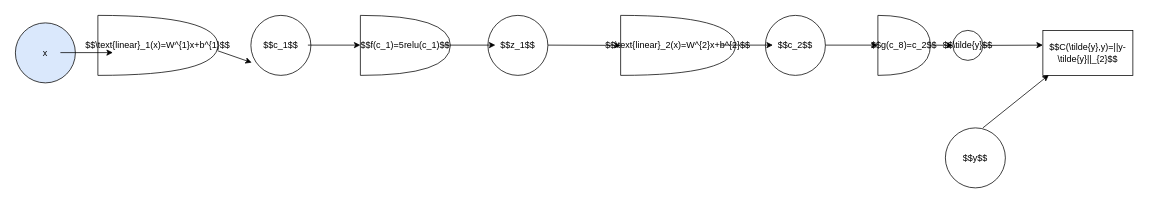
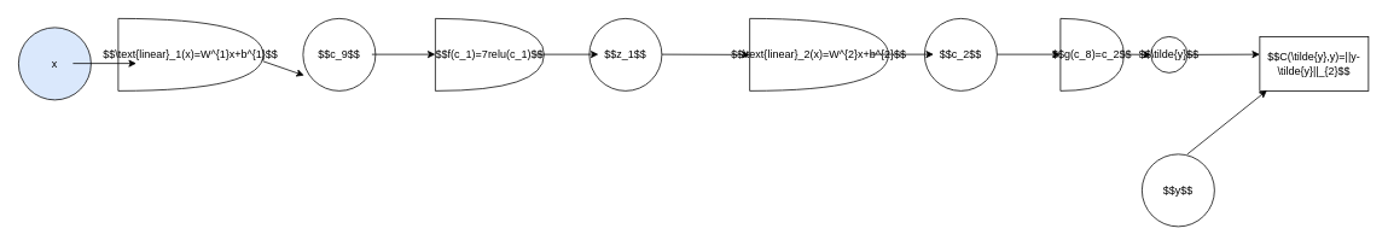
  <mxCell id="0" />
  <mxCell id="1" parent="0" />
  <mxCell id="2" value="x&lt;br&gt;" style="ellipse;whiteSpace=wrap;html=1;aspect=fixed;fillColor=#dae8fc;" vertex="1" parent="1"><mxGeometry x="20" y="30" width="80" height="80" as="geometry" /></mxCell>
  <mxCell id="3" value="$$\text{linear}_1(x)=W^{1}x+b^{1}$$" style="shape=or;whiteSpace=wrap;html=1;" vertex="1" parent="1"><mxGeometry x="130" y="20" width="160" height="80" as="geometry" /></mxCell>
- <mxCell id="4" value="$$c_1$$" style="ellipse;whiteSpace=wrap;html=1;aspect=fixed;" vertex="1" parent="1"><mxGeometry x="334" y="20" width="80" height="80" as="geometry" /></mxCell>
- <mxCell id="5" value="$$f(c_1)=5relu(c_1)$$" style="shape=or;whiteSpace=wrap;html=1;" vertex="1" parent="1"><mxGeometry x="480" y="20" width="120" height="80" as="geometry" /></mxCell>
+ <mxCell id="4" value="$$c_9$$" style="ellipse;whiteSpace=wrap;html=1;aspect=fixed;" vertex="1" parent="1"><mxGeometry x="334" y="20" width="80" height="80" as="geometry" /></mxCell>
+ <mxCell id="5" value="$$f(c_1)=7relu(c_1)$$" style="shape=or;whiteSpace=wrap;html=1;" vertex="1" parent="1"><mxGeometry x="480" y="20" width="120" height="80" as="geometry" /></mxCell>
  <mxCell id="6" value="$$z_1$$" style="ellipse;whiteSpace=wrap;html=1;aspect=fixed;" vertex="1" parent="1"><mxGeometry x="650" y="20" width="80" height="80" as="geometry" /></mxCell>
  <mxCell id="7" value="$$\text{linear}_2(x)=W^{2}x+b^{2}$$" style="shape=or;whiteSpace=wrap;html=1;" vertex="1" parent="1"><mxGeometry x="827" y="20" width="153" height="80" as="geometry" /></mxCell>
  <mxCell id="8" value="$$c_2$$" style="ellipse;whiteSpace=wrap;html=1;aspect=fixed;" vertex="1" parent="1"><mxGeometry x="1020" y="20" width="80" height="80" as="geometry" /></mxCell>
  <mxCell id="9" value="$$g(c_8)=c_2$$" style="shape=or;whiteSpace=wrap;html=1;" vertex="1" parent="1"><mxGeometry x="1170" y="20" width="70" height="80" as="geometry" /></mxCell>
  <mxCell id="10" value="$$\tilde{y}$$" style="ellipse;whiteSpace=wrap;html=1;aspect=fixed;" vertex="1" parent="1"><mxGeometry x="1270" y="40" width="40" height="40" as="geometry" /></mxCell>
  <mxCell id="11" value="$$y$$" style="ellipse;whiteSpace=wrap;html=1;aspect=fixed;" vertex="1" parent="1"><mxGeometry x="1260" y="170" width="80" height="80" as="geometry" /></mxCell>
  <mxCell id="12" value="$$C(\tilde{y},y)=||y-\tilde{y}||_{2}$$" style="rounded=0;whiteSpace=wrap;html=1;" vertex="1" parent="1"><mxGeometry x="1390" y="40" width="120" height="60" as="geometry" /></mxCell>
  <mxCell id="13" value="" style="endArrow=classic;html=1;rounded=0;" edge="1" parent="1"><mxGeometry width="50" height="50" relative="1" as="geometry"><mxPoint x="80" y="69.66" as="sourcePoint" /><mxPoint x="150" y="69.66" as="targetPoint" /></mxGeometry></mxCell>
  <mxCell id="14" value="" style="endArrow=classic;html=1;rounded=0;entryX=0.014;entryY=0.787;entryDx=0;entryDy=0;entryPerimeter=0;exitX=0.997;exitY=0.589;exitDx=0;exitDy=0;exitPerimeter=0;" edge="1" parent="1" source="3" target="4"><mxGeometry width="50" height="50" relative="1" as="geometry"><mxPoint x="290" y="150" as="sourcePoint" /><mxPoint x="360" y="150" as="targetPoint" /></mxGeometry></mxCell>
  <mxCell id="15" value="" style="endArrow=classic;html=1;rounded=0;" edge="1" parent="1"><mxGeometry width="50" height="50" relative="1" as="geometry"><mxPoint x="410" y="59.66" as="sourcePoint" /><mxPoint x="480" y="59.66" as="targetPoint" /></mxGeometry></mxCell>
  <mxCell id="16" value="" style="endArrow=classic;html=1;rounded=0;" edge="1" parent="1"><mxGeometry width="50" height="50" relative="1" as="geometry"><mxPoint x="590" y="59.66" as="sourcePoint" /><mxPoint x="660" y="59.66" as="targetPoint" /></mxGeometry></mxCell>
  <mxCell id="17" value="" style="endArrow=classic;html=1;rounded=0;entryX=0;entryY=0.5;entryDx=0;entryDy=0;entryPerimeter=0;" edge="1" parent="1" target="7"><mxGeometry width="50" height="50" relative="1" as="geometry"><mxPoint x="730" y="59.66" as="sourcePoint" /><mxPoint x="800" y="59.66" as="targetPoint" /></mxGeometry></mxCell>
  <mxCell id="18" value="&lt;br&gt;" style="text;html=1;align=center;verticalAlign=middle;resizable=0;points=[];autosize=1;strokeColor=none;fillColor=none;" vertex="1" parent="1"><mxGeometry x="1220" y="208" width="20" height="30" as="geometry" /></mxCell>
  <mxCell id="19" value="" style="endArrow=classic;html=1;rounded=0;exitX=1;exitY=0.5;exitDx=0;exitDy=0;" edge="1" parent="1" source="10"><mxGeometry width="50" height="50" relative="1" as="geometry"><mxPoint x="1320" y="59.66" as="sourcePoint" /><mxPoint x="1390" y="59.66" as="targetPoint" /></mxGeometry></mxCell>
  <mxCell id="20" value="" style="endArrow=classic;html=1;rounded=0;entryX=0.066;entryY=0.992;entryDx=0;entryDy=0;entryPerimeter=0;" edge="1" parent="1" target="12"><mxGeometry width="50" height="50" relative="1" as="geometry"><mxPoint x="1310" y="170" as="sourcePoint" /><mxPoint x="1380" y="170" as="targetPoint" /></mxGeometry></mxCell>
  <mxCell id="21" value="" style="endArrow=classic;html=1;rounded=0;" edge="1" parent="1"><mxGeometry width="50" height="50" relative="1" as="geometry"><mxPoint x="960" y="59.66" as="sourcePoint" /><mxPoint x="1030" y="59.66" as="targetPoint" /></mxGeometry></mxCell>
  <mxCell id="22" value="" style="endArrow=classic;html=1;rounded=0;" edge="1" parent="1" target="10"><mxGeometry width="50" height="50" relative="1" as="geometry"><mxPoint x="1240" y="59.66" as="sourcePoint" /><mxPoint x="1310" y="59.66" as="targetPoint" /></mxGeometry></mxCell>
  <mxCell id="23" value="" style="endArrow=classic;html=1;rounded=0;" edge="1" parent="1"><mxGeometry width="50" height="50" relative="1" as="geometry"><mxPoint x="1100" y="59.66" as="sourcePoint" /><mxPoint x="1170" y="59.66" as="targetPoint" /></mxGeometry></mxCell>
